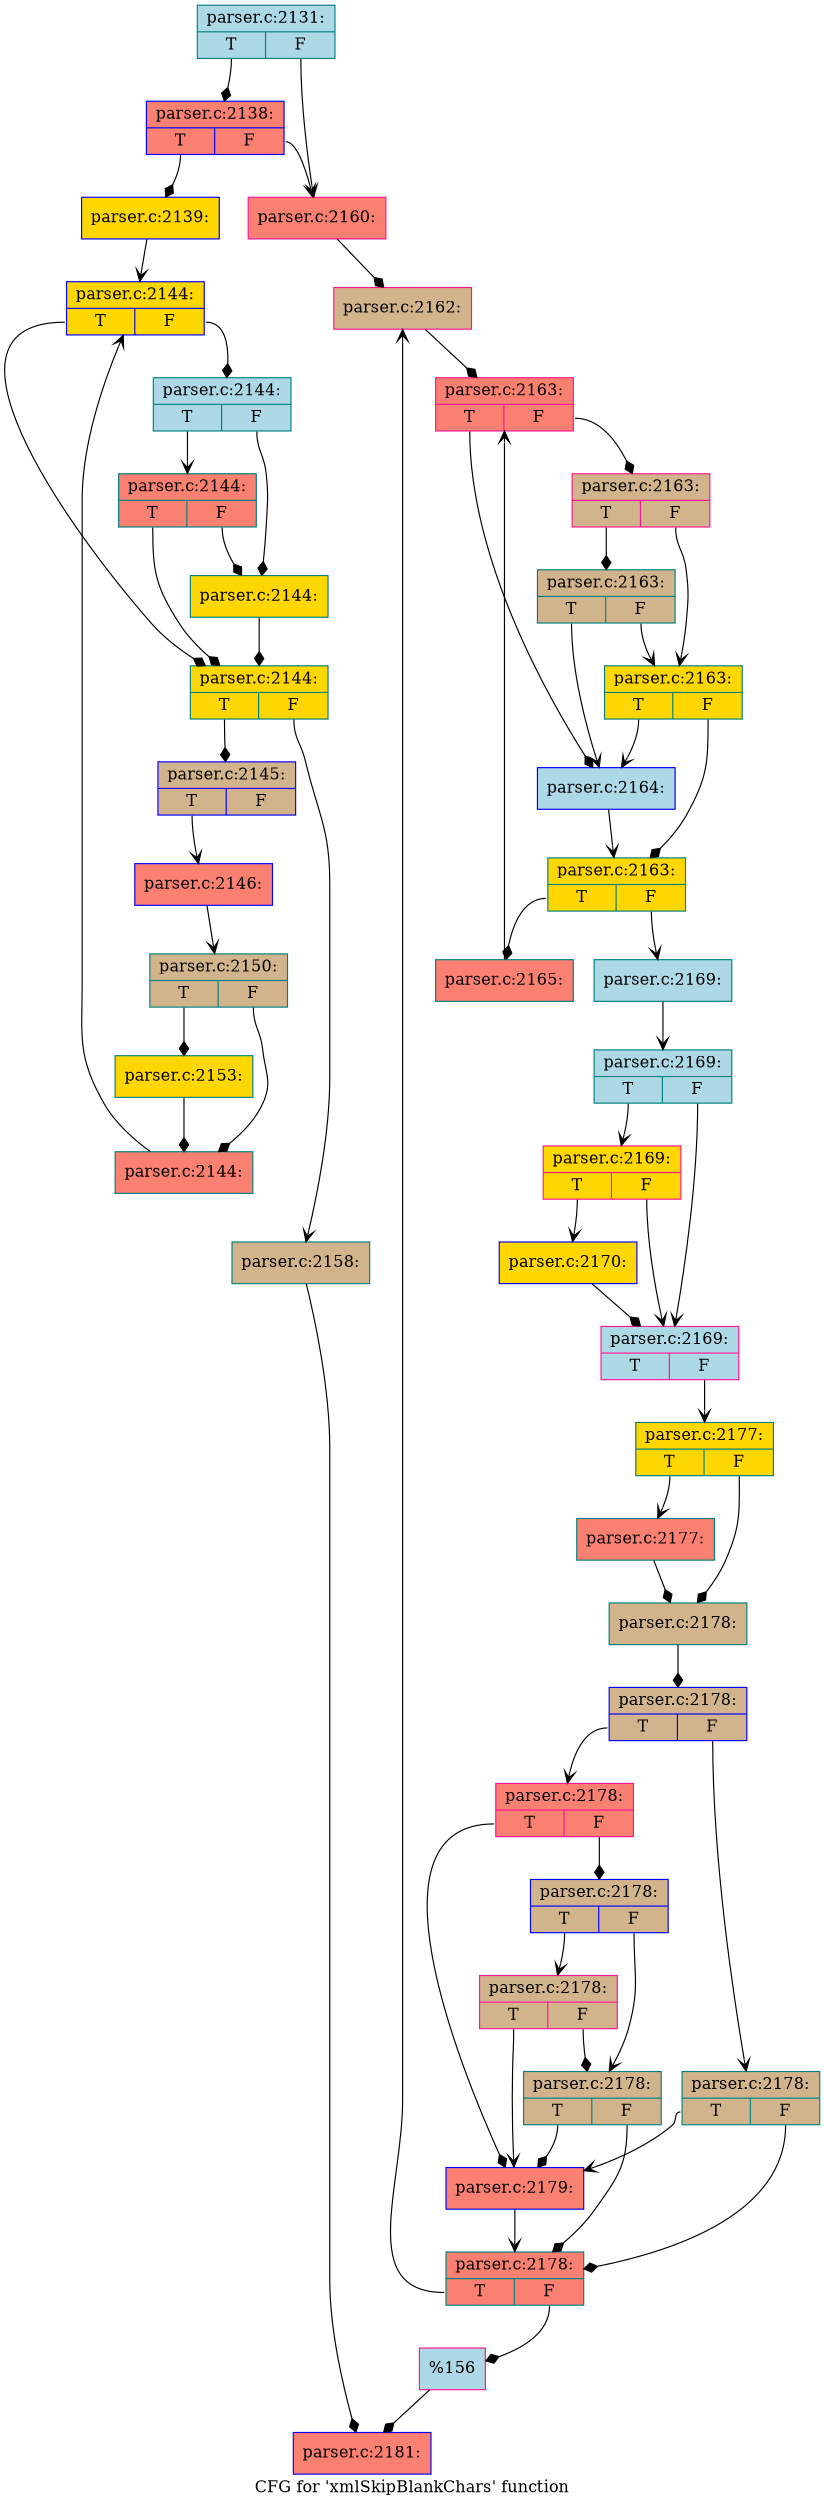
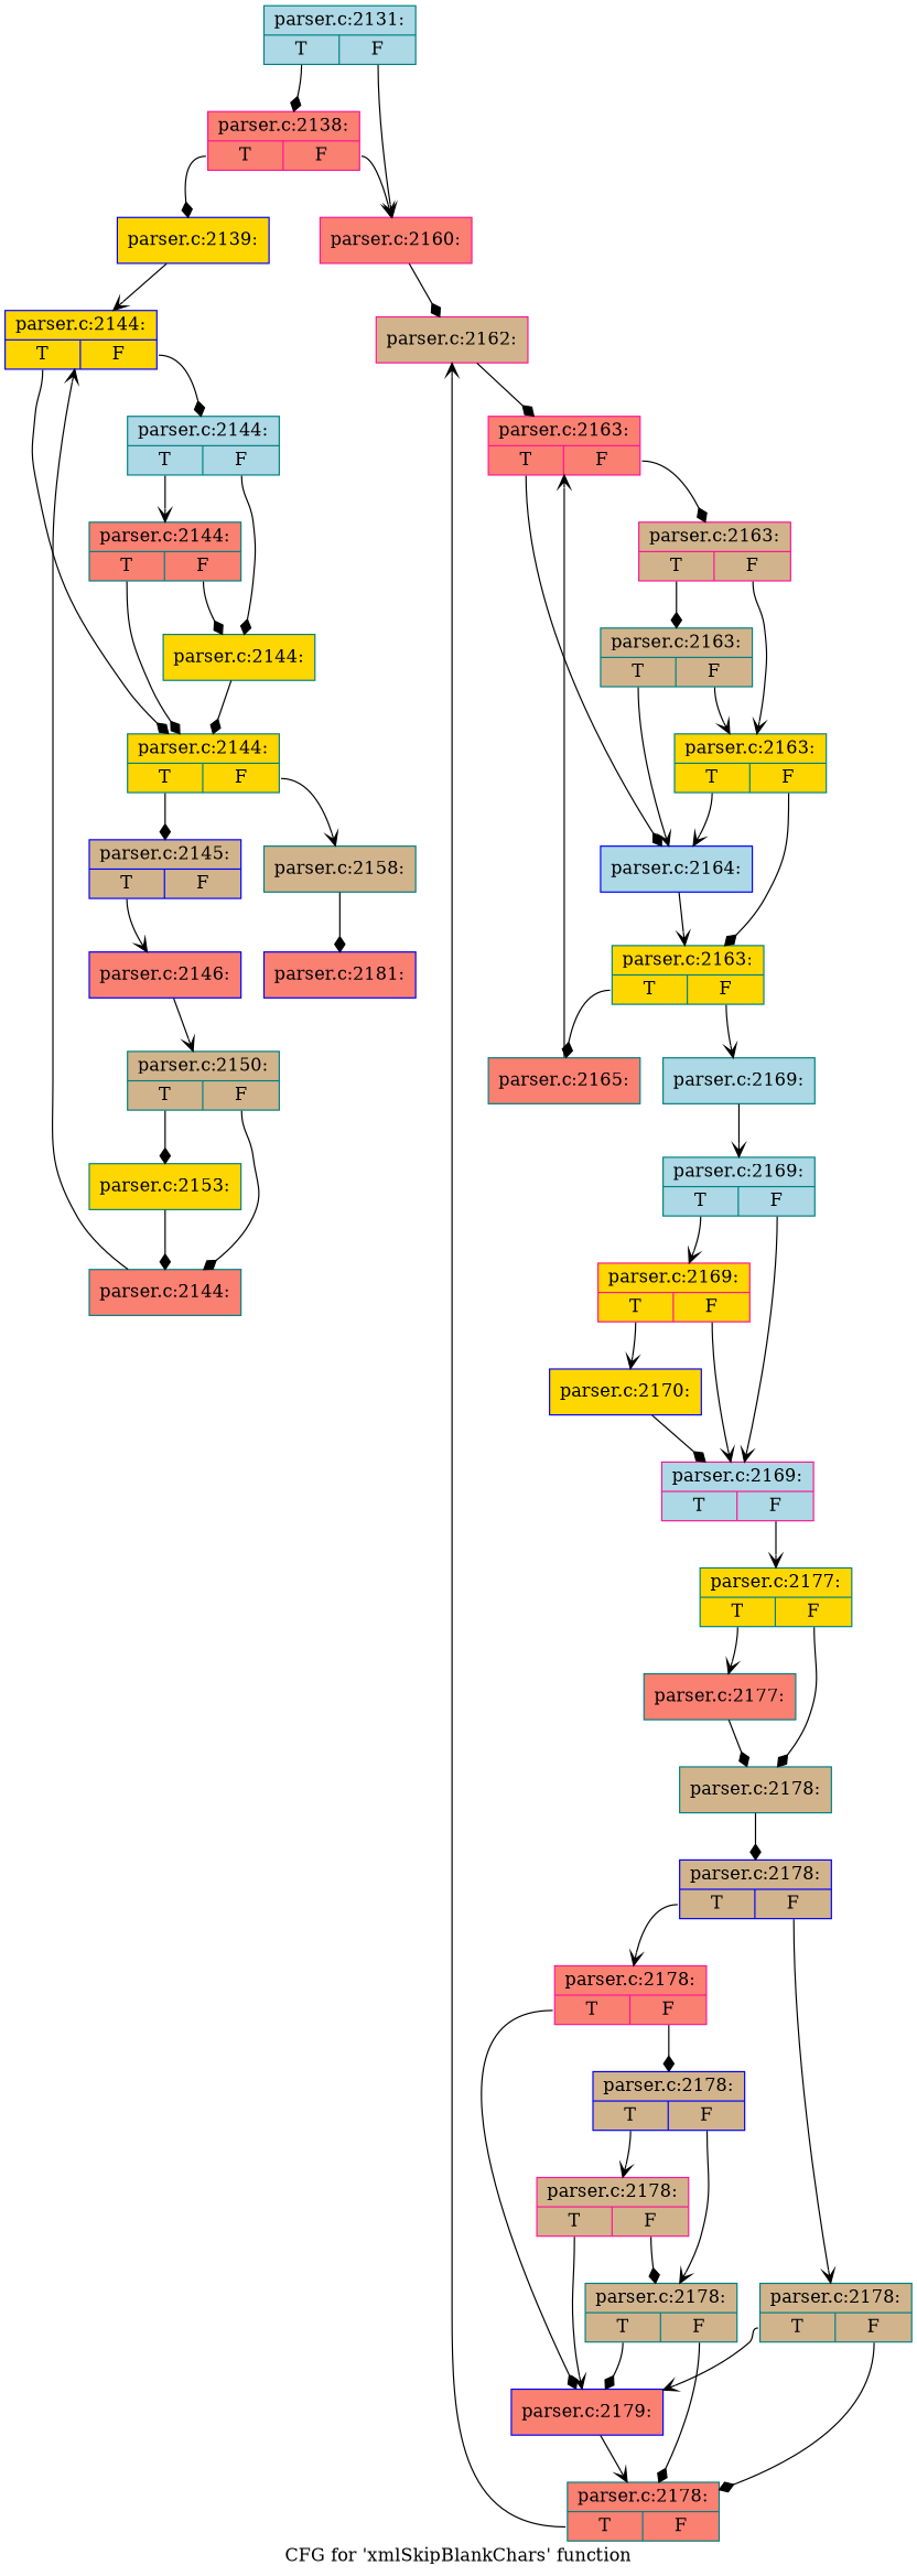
  digraph {
    label="CFG for 'xmlSkipBlankChars' function"
    node [color=teal fillcolor=salmon shape=record style=filled]
    edge [arrowhead=diamond tailport=s0]
    n1 [fillcolor=lightblue label="{parser.c:2131:|{<s0>T|<s1>F}}"]
-   n2 [color=blue label="{parser.c:2138:|{<s0>T|<s1>F}}"]
+   n2 [color=deeppink label="{parser.c:2138:|{<s0>T|<s1>F}}"]
    n3 [color=deeppink label="{parser.c:2160:}"]
    n4 [color=blue fillcolor=gold label="{parser.c:2139:}"]
    n5 [color=deeppink fillcolor=tan label="{parser.c:2162:}"]
    n6 [color=blue fillcolor=gold label="{parser.c:2144:|{<s0>T|<s1>F}}"]
    n7 [color=deeppink label="{parser.c:2163:|{<s0>T|<s1>F}}"]
    n8 [fillcolor=gold label="{parser.c:2144:|{<s0>T|<s1>F}}"]
    n9 [fillcolor=lightblue label="{parser.c:2144:|{<s0>T|<s1>F}}"]
    n10 [color=blue fillcolor=tan label="{parser.c:2145:|{<s0>T|<s1>F}}"]
    n11 [fillcolor=tan label="{parser.c:2158:}"]
    n12 [label="{parser.c:2144:|{<s0>T|<s1>F}}"]
    n13 [fillcolor=gold label="{parser.c:2144:}"]
    n14 [color=blue label="{parser.c:2146:}"]
    n15 [color=blue label="{parser.c:2181:}"]
    n16 [fillcolor=tan label="{parser.c:2150:|{<s0>T|<s1>F}}"]
    n17 [fillcolor=gold label="{parser.c:2153:}"]
    n18 [label="{parser.c:2144:}"]
    n19 [color=blue fillcolor=lightblue label="{parser.c:2164:}"]
    n20 [color=deeppink fillcolor=tan label="{parser.c:2163:|{<s0>T|<s1>F}}"]
    n21 [fillcolor=gold label="{parser.c:2163:|{<s0>T|<s1>F}}"]
    n22 [fillcolor=tan label="{parser.c:2163:|{<s0>T|<s1>F}}"]
    n23 [fillcolor=gold label="{parser.c:2163:|{<s0>T|<s1>F}}"]
    n24 [label="{parser.c:2165:}"]
    n25 [fillcolor=lightblue label="{parser.c:2169:}"]
    n26 [fillcolor=lightblue label="{parser.c:2169:|{<s0>T|<s1>F}}"]
    n27 [color=deeppink fillcolor=gold label="{parser.c:2169:|{<s0>T|<s1>F}}"]
    n28 [color=deeppink fillcolor=lightblue label="{parser.c:2169:|{<s0>T|<s1>F}}"]
    n29 [color=blue fillcolor=gold label="{parser.c:2170:}"]
    n30 [fillcolor=gold label="{parser.c:2177:|{<s0>T|<s1>F}}"]
    n31 [label="{parser.c:2177:}"]
    n32 [fillcolor=tan label="{parser.c:2178:}"]
    n33 [color=blue fillcolor=tan label="{parser.c:2178:|{<s0>T|<s1>F}}"]
    n34 [color=deeppink label="{parser.c:2178:|{<s0>T|<s1>F}}"]
    n35 [fillcolor=tan label="{parser.c:2178:|{<s0>T|<s1>F}}"]
    n36 [color=blue label="{parser.c:2179:}"]
    n37 [color=blue fillcolor=tan label="{parser.c:2178:|{<s0>T|<s1>F}}"]
    n38 [label="{parser.c:2178:|{<s0>T|<s1>F}}"]
    n39 [color=deeppink fillcolor=tan label="{parser.c:2178:|{<s0>T|<s1>F}}"]
    n40 [fillcolor=tan label="{parser.c:2178:|{<s0>T|<s1>F}}"]
-   n41 [color=deeppink fillcolor=lightblue label="{%156}"]
    n1 -> n2
    n1 -> n3 [arrowhead=vee tailport=s1]
    n2 -> n3 [arrowhead=vee tailport=s1]
    n2 -> n4
    n3 -> n5
    n4 -> n6 [arrowhead=vee]
    n5 -> n7
    n6 -> n8
    n6 -> n9 [tailport=s1]
    n7 -> n19
    n7 -> n20 [tailport=s1]
    n8 -> n10
    n8 -> n11 [arrowhead=vee tailport=s1]
    n9 -> n12 [arrowhead=vee]
    n9 -> n13 [tailport=s1]
    n10 -> n14 [arrowhead=vee]
    n11 -> n15
    n12 -> n8
    n12 -> n13 [tailport=s1]
    n13 -> n8
    n14 -> n16 [arrowhead=vee]
    n16 -> n17
    n16 -> n18 [tailport=s1]
    n17 -> n18
    n18 -> n6 [arrowhead=vee]
    n19 -> n21 [arrowhead=vee]
    n20 -> n22
    n20 -> n23 [arrowhead=vee tailport=s1]
    n21 -> n24
    n21 -> n25 [arrowhead=vee tailport=s1]
    n22 -> n19 [arrowhead=vee]
    n22 -> n23 [arrowhead=vee tailport=s1]
    n23 -> n19 [arrowhead=vee]
    n23 -> n21 [tailport=s1]
    n24 -> n7 [arrowhead=vee]
    n25 -> n26 [arrowhead=vee]
    n26 -> n27 [arrowhead=vee]
    n26 -> n28 [arrowhead=vee tailport=s1]
    n27 -> n28 [arrowhead=vee tailport=s1]
    n27 -> n29 [arrowhead=vee]
    n28 -> n30 [arrowhead=vee tailport=s1]
    n29 -> n28
    n30 -> n31 [arrowhead=vee]
    n30 -> n32 [tailport=s1]
    n31 -> n32
    n32 -> n33
    n33 -> n34 [arrowhead=vee]
    n33 -> n35 [arrowhead=vee tailport=s1]
    n34 -> n36
    n34 -> n37 [tailport=s1]
    n35 -> n36 [arrowhead=vee]
    n35 -> n38 [tailport=s1]
    n36 -> n38 [arrowhead=vee]
    n37 -> n39 [arrowhead=vee]
    n37 -> n40 [arrowhead=vee tailport=s1]
    n38 -> n5 [arrowhead=vee]
-   n38 -> n41 [tailport=s1]
    n39 -> n36 [arrowhead=vee]
    n39 -> n40 [tailport=s1]
    n40 -> n36
    n40 -> n38 [tailport=s1]
-   n41 -> n15
  }
